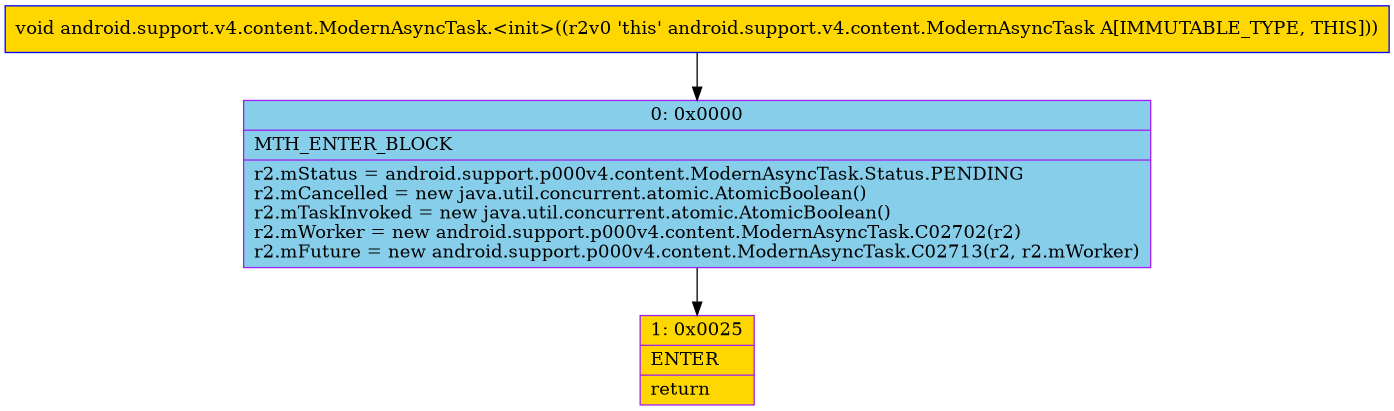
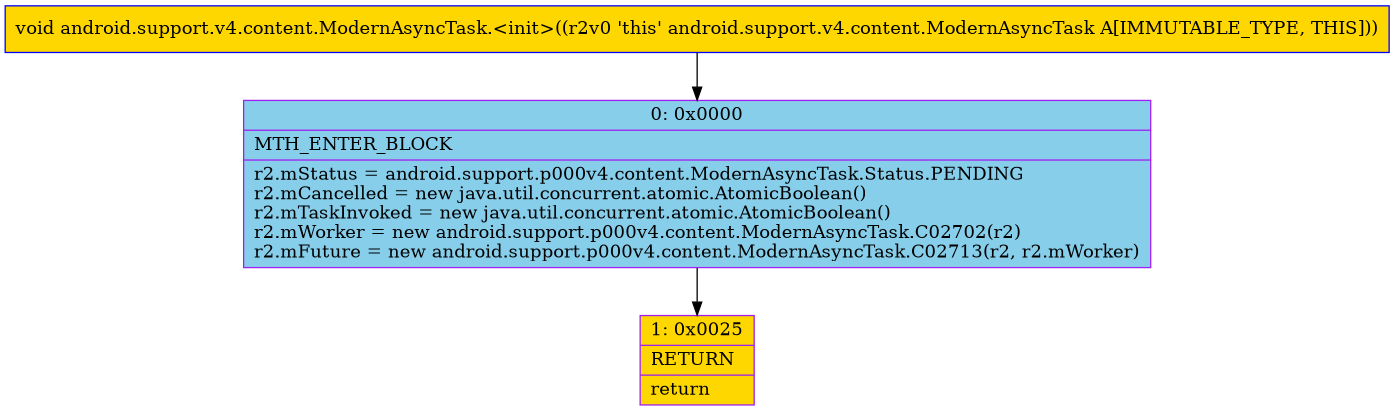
  digraph {
    node [shape=record style=filled fillcolor=gold color=purple]
    n1 [label="{0\:\ 0x0000|MTH_ENTER_BLOCK\l|r2.mStatus = android.support.p000v4.content.ModernAsyncTask.Status.PENDING\lr2.mCancelled = new java.util.concurrent.atomic.AtomicBoolean()\lr2.mTaskInvoked = new java.util.concurrent.atomic.AtomicBoolean()\lr2.mWorker = new android.support.p000v4.content.ModernAsyncTask.C02702(r2)\lr2.mFuture = new android.support.p000v4.content.ModernAsyncTask.C02713(r2, r2.mWorker)\l}" fillcolor=skyblue]
-   n2 [label="{1\:\ 0x0025|ENTER\l|return\l}"]
+   n2 [label="{1\:\ 0x0025|RETURN\l|return\l}"]
    n3 [label="{void android.support.v4.content.ModernAsyncTask.\<init\>((r2v0 'this' android.support.v4.content.ModernAsyncTask A[IMMUTABLE_TYPE, THIS])) }" color=blue]
    n1 -> n2
    n3 -> n1
  }
